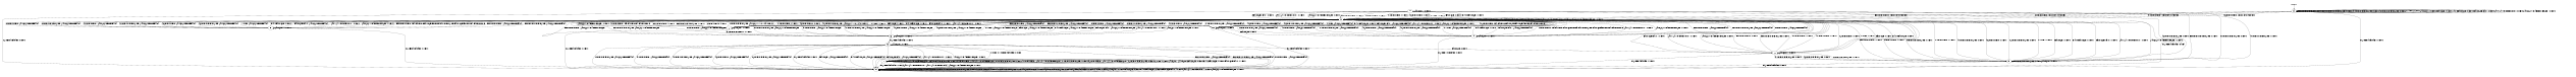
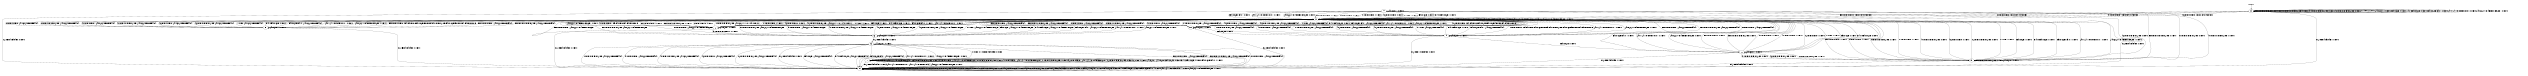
  digraph {
    fontname="DejaVu Sans"
    node [fontname="DejaVu Sans"]
    edge [fontname="DejaVu Sans"]
    n1 [label=s0]
    n2 [label=s1]
    n3 [label=s2]
    n4 [label=s3]
    n5 [label=s4]
    n6 [label=s9]
    n7 [label=s10]
    n8 [label=s5]
    n9 [label=s11]
    n10 [label=s8]
    n11 [label=s6]
    n12 [label=s12]
    n13 [label=s7]
    n14 [label=__start1 shape=none]
    n1 -> n1 [label="ECDH_CLIENT_KEY_EXCHANGE / TIMEOUT"]
    n1 -> n1 [label="DH_CLIENT_KEY_EXCHANGE / TIMEOUT"]
    n1 -> n1 [label="PSK_CLIENT_KEY_EXCHANGE / TIMEOUT"]
    n1 -> n1 [label="RSA_CLIENT_KEY_EXCHANGE / TIMEOUT"]
    n1 -> n1 [label="FINISHED / TIMEOUT"]
    n1 -> n1 [label="APPLICATION / TIMEOUT"]
    n1 -> n1 [label="CERTIFICATE / TIMEOUT"]
    n1 -> n1 [label="EMPTY_CERTIFICATE / TIMEOUT"]
    n1 -> n1 [label="CERTIFICATE_VERIFY / TIMEOUT"]
    n1 -> n1 [label="Alert(WARNING,CLOSE_NOTIFY) / TIMEOUT"]
    n1 -> n1 [label="Alert(FATAL,UNEXPECTED_MESSAGE) / TIMEOUT"]
    n1 -> n2 [label="ECDH_CLIENT_HELLO / HELLO_VERIFY_REQUEST"]
    n1 -> n2 [label="DH_CLIENT_HELLO / HELLO_VERIFY_REQUEST"]
    n1 -> n2 [label="PSK_CLIENT_HELLO / HELLO_VERIFY_REQUEST"]
    n1 -> n2 [label="RSA_CLIENT_HELLO / HELLO_VERIFY_REQUEST"]
    n1 -> n3 [label="CHANGE_CIPHER_SPEC / TIMEOUT"]
    n2 -> n2 [label="ECDH_CLIENT_KEY_EXCHANGE / TIMEOUT"]
    n2 -> n2 [label="DH_CLIENT_KEY_EXCHANGE / TIMEOUT"]
    n2 -> n2 [label="PSK_CLIENT_KEY_EXCHANGE / TIMEOUT"]
    n2 -> n2 [label="RSA_CLIENT_KEY_EXCHANGE / TIMEOUT"]
    n2 -> n2 [label="FINISHED / TIMEOUT"]
    n2 -> n2 [label="APPLICATION / TIMEOUT"]
    n2 -> n2 [label="CERTIFICATE / TIMEOUT"]
    n2 -> n2 [label="EMPTY_CERTIFICATE / TIMEOUT"]
    n2 -> n2 [label="CERTIFICATE_VERIFY / TIMEOUT"]
    n2 -> n2 [label="Alert(WARNING,CLOSE_NOTIFY) / TIMEOUT"]
    n2 -> n2 [label="Alert(FATAL,UNEXPECTED_MESSAGE) / TIMEOUT"]
-   n2 -> n3 [label="CHANGE_CIPHER_SPEC / CIPHER"]
+   n2 -> n3 [label="CHANGE_CIPHER_SPEC / TIMEOUT"]
    n2 -> n4 [label="ECDH_CLIENT_HELLO / SERVER_HELLO,CERTIFICATE,ECDHE_SERVER_KEY_EXCHANGE,CERTIFICATE_REQUEST,SERVER_HELLO_DONE"]
    n2 -> n5 [label="PSK_CLIENT_HELLO / SERVER_HELLO,SERVER_HELLO_DONE"]
    n2 -> n6 [label="DH_CLIENT_HELLO / SERVER_HELLO,CERTIFICATE,DHE_SERVER_KEY_EXCHANGE,CERTIFICATE_REQUEST,SERVER_HELLO_DONE"]
    n2 -> n7 [label="RSA_CLIENT_HELLO / SERVER_HELLO,CERTIFICATE,CERTIFICATE_REQUEST,SERVER_HELLO_DONE"]
    n3 -> n3 [label="ECDH_CLIENT_HELLO / TIMEOUT"]
    n3 -> n3 [label="ECDH_CLIENT_KEY_EXCHANGE / TIMEOUT"]
    n3 -> n3 [label="DH_CLIENT_HELLO / TIMEOUT"]
    n3 -> n3 [label="DH_CLIENT_KEY_EXCHANGE / TIMEOUT"]
    n3 -> n3 [label="PSK_CLIENT_HELLO / TIMEOUT"]
    n3 -> n3 [label="PSK_CLIENT_KEY_EXCHANGE / TIMEOUT"]
    n3 -> n3 [label="RSA_CLIENT_HELLO / TIMEOUT"]
    n3 -> n3 [label="RSA_CLIENT_KEY_EXCHANGE / TIMEOUT"]
    n3 -> n3 [label="CHANGE_CIPHER_SPEC / TIMEOUT"]
    n3 -> n3 [label="FINISHED / TIMEOUT"]
    n3 -> n3 [label="APPLICATION / TIMEOUT"]
    n3 -> n3 [label="CERTIFICATE / TIMEOUT"]
    n3 -> n3 [label="EMPTY_CERTIFICATE / TIMEOUT"]
    n3 -> n3 [label="CERTIFICATE_VERIFY / TIMEOUT"]
    n3 -> n3 [label="Alert(WARNING,CLOSE_NOTIFY) / TIMEOUT"]
    n3 -> n3 [label="Alert(FATAL,UNEXPECTED_MESSAGE) / TIMEOUT"]
    n4 -> n2 [label="ECDH_CLIENT_HELLO / Alert(FATAL,DECODE_ERROR)"]
    n4 -> n2 [label="ECDH_CLIENT_KEY_EXCHANGE / Alert(FATAL,DECODE_ERROR)"]
    n4 -> n2 [label="DH_CLIENT_HELLO / Alert(FATAL,DECODE_ERROR)"]
    n4 -> n2 [label="DH_CLIENT_KEY_EXCHANGE / Alert(FATAL,DECODE_ERROR)"]
    n4 -> n2 [label="PSK_CLIENT_HELLO / Alert(FATAL,DECODE_ERROR)"]
    n4 -> n2 [label="PSK_CLIENT_KEY_EXCHANGE / Alert(FATAL,DECODE_ERROR)"]
    n4 -> n2 [label="RSA_CLIENT_HELLO / Alert(FATAL,DECODE_ERROR)"]
    n4 -> n2 [label="RSA_CLIENT_KEY_EXCHANGE / Alert(FATAL,DECODE_ERROR)"]
    n4 -> n2 [label="FINISHED / Alert(FATAL,DECODE_ERROR)"]
    n4 -> n2 [label="EMPTY_CERTIFICATE / TIMEOUT"]
    n4 -> n2 [label="CERTIFICATE_VERIFY / Alert(FATAL,DECODE_ERROR)"]
    n4 -> n2 [label="Alert(WARNING,CLOSE_NOTIFY) / TIMEOUT"]
    n4 -> n2 [label="Alert(FATAL,UNEXPECTED_MESSAGE) / TIMEOUT"]
    n4 -> n3 [label="CHANGE_CIPHER_SPEC / TIMEOUT"]
    n4 -> n4 [label="APPLICATION / TIMEOUT"]
    n5 -> n2 [label="ECDH_CLIENT_HELLO / TIMEOUT"]
    n5 -> n2 [label="ECDH_CLIENT_KEY_EXCHANGE / TIMEOUT"]
    n5 -> n2 [label="DH_CLIENT_HELLO / TIMEOUT"]
    n5 -> n2 [label="DH_CLIENT_KEY_EXCHANGE / Alert(FATAL,UNKNOWN_PSK_IDENTITY)"]
    n5 -> n2 [label="PSK_CLIENT_HELLO / TIMEOUT"]
    n5 -> n2 [label="RSA_CLIENT_HELLO / TIMEOUT"]
    n5 -> n2 [label="RSA_CLIENT_KEY_EXCHANGE / Alert(FATAL,UNKNOWN_PSK_IDENTITY)"]
    n5 -> n2 [label="FINISHED / TIMEOUT"]
    n5 -> n2 [label="CERTIFICATE / TIMEOUT"]
    n5 -> n2 [label="EMPTY_CERTIFICATE / TIMEOUT"]
    n5 -> n2 [label="CERTIFICATE_VERIFY / TIMEOUT"]
    n5 -> n2 [label="Alert(WARNING,CLOSE_NOTIFY) / TIMEOUT"]
    n5 -> n2 [label="Alert(FATAL,UNEXPECTED_MESSAGE) / TIMEOUT"]
    n5 -> n3 [label="CHANGE_CIPHER_SPEC / TIMEOUT"]
    n5 -> n5 [label="APPLICATION / TIMEOUT"]
    n5 -> n8 [label="PSK_CLIENT_KEY_IDENTITY / TIMEOUT"]
    n6 -> n2 [label="ECDH_CLIENT_HELLO / Alert(FATAL,DECODE_ERROR)"]
    n6 -> n2 [label="ECDH_CLIENT_KEY_EXCHANGE / Alert(FATAL,DECODE_ERROR)"]
    n6 -> n2 [label="DH_CLIENT_HELLO / Alert(FATAL,DECODE_ERROR)"]
    n6 -> n2 [label="DH_CLIENT_KEY_EXCHANGE / Alert(FATAL,DECODE_ERROR)"]
    n6 -> n2 [label="PSK_CLIENT_HELLO / Alert(FATAL,DECODE_ERROR)"]
    n6 -> n2 [label="PSK_CLIENT_KEY_EXCHANGE / Alert(FATAL,DECODE_ERROR)"]
    n6 -> n2 [label="RSA_CLIENT_HELLO / Alert(FATAL,DECODE_ERROR)"]
    n6 -> n2 [label="RSA_CLIENT_KEY_EXCHANGE / Alert(FATAL,DECODE_ERROR)"]
    n6 -> n2 [label="FINISHED / Alert(FATAL,DECODE_ERROR)"]
    n6 -> n2 [label="EMPTY_CERTIFICATE / TIMEOUT"]
    n6 -> n2 [label="CERTIFICATE_VERIFY / Alert(FATAL,DECODE_ERROR)"]
    n6 -> n2 [label="Alert(WARNING,CLOSE_NOTIFY) / TIMEOUT"]
    n6 -> n2 [label="Alert(FATAL,UNEXPECTED_MESSAGE) / TIMEOUT"]
    n6 -> n3 [label="CHANGE_FINISHED_SPEC / TIMEOUT"]
    n6 -> n6 [label="APPLICATION / TIMEOUT"]
-   n11 -> n9 [label="CERTIFICATE / TIMEOUT"]
+   n6 -> n9 [label="CERTIFICATE / TIMEOUT"]
    n7 -> n2 [label="ECDH_CLIENT_HELLO / Alert(FATAL,DECODE_ERROR)"]
    n7 -> n2 [label="ECDH_CLIENT_KEY_EXCHANGE / Alert(FATAL,DECODE_ERROR)"]
    n7 -> n2 [label="DH_CLIENT_HELLO / Alert(FATAL,DECODE_ERROR)"]
    n7 -> n2 [label="DH_CLIENT_KEY_EXCHANGE / Alert(FATAL,DECODE_ERROR)"]
    n7 -> n2 [label="PSK_CLIENT_HELLO / Alert(FATAL,DECODE_ERROR)"]
    n7 -> n2 [label="PSK_CLIENT_KEY_EXCHANGE / Alert(FATAL,DECODE_ERROR)"]
    n7 -> n2 [label="RSA_CLIENT_HELLO / Alert(FATAL,DECODE_ERROR)"]
    n7 -> n2 [label="RSA_CLIENT_KEY_EXCHANGE / Alert(FATAL,DECODE_ERROR)"]
    n7 -> n2 [label="FINISHED / Alert(FATAL,DECODE_ERROR)"]
    n7 -> n2 [label="EMPTY_CERTIFICATE / TIMEOUT"]
    n7 -> n2 [label="CERTIFICATE_VERIFY / Alert(FATAL,DECODE_ERROR)"]
    n7 -> n2 [label="Alert(WARNING,CLOSE_NOTIFY) / TIMEOUT"]
    n7 -> n2 [label="Alert(FATAL,UNEXPECTED_MESSAGE) / TIMEOUT"]
    n7 -> n3 [label="CHANGE_CIPHER_SPEC / TIMEOUT"]
    n7 -> n6 [label="CERTIFICATE / TIMEOUT"]
    n7 -> n7 [label="APPLICATION / TIMEOUT"]
    n8 -> n2 [label="ECDH_CLIENT_HELLO / Alert(FATAL,UNEXPECTED_MESSAGE)"]
    n8 -> n2 [label="ECDH_CLIENT_KEY_EXCHANGE / Alert(FATAL,UNEXPECTED_MESSAGE)"]
    n8 -> n2 [label="DH_CLIENT_HELLO / Alert(FATAL,UNEXPECTED_MESSAGE)"]
    n8 -> n2 [label="DH_CLIENT_KEY_EXCHANGE / Alert(FATAL,UNEXPECTED_MESSAGE)"]
    n8 -> n2 [label="PSK_CLIENT_HELLO / Alert(FATAL,UNEXPECTED_MESSAGE)"]
    n8 -> n2 [label="PSK_CLIENT_KEY_EXCHANGE / Alert(FATAL,UNEXPECTED_MESSAGE)"]
    n8 -> n2 [label="RSA_CLIENT_HELLO / Alert(FATAL,UNEXPECTED_MESSAGE)"]
    n8 -> n2 [label="RSA_CLIENT_KEY_EXCHANGE / Alert(FATAL,UNEXPECTED_MESSAGE)"]
    n8 -> n2 [label="FINISHED / Alert(FATAL,UNEXPECTED_MESSAGE)"]
    n8 -> n2 [label="CERTIFICATE / Alert(FATAL,UNEXPECTED_MESSAGE)"]
    n8 -> n2 [label="EMPTY_CERTIFICATE / Alert(FATAL,UNEXPECTED_MESSAGE)"]
    n8 -> n2 [label="CERTIFICATE_VERIFY / Alert(FATAL,UNEXPECTED_MESSAGE)"]
    n8 -> n2 [label="Alert(WARNING,CLOSE_NOTIFY) / TIMEOUT"]
    n8 -> n2 [label="Alert(FATAL,UNEXPECTED_MESSAGE) / TIMEOUT"]
    n8 -> n8 [label="APPLICATION / TIMEOUT"]
    n8 -> n11 [label="CHANGE_CIPHER_SPEC / TIMEOUT"]
    n9 -> n2 [label="ECDH_CLIENT_HELLO / TIMEOUT"]
    n9 -> n2 [label="ECDH_CLIENT_KEY_EXCHANGE / TIMEOUT"]
    n9 -> n2 [label="DH_CLIENT_HELLO / TIMEOUT"]
    n9 -> n2 [label="PSK_CLIENT_HELLO / TIMEOUT"]
    n9 -> n2 [label="RSA_CLIENT_HELLO / TIMEOUT"]
    n9 -> n2 [label="FINISHED / TIMEOUT"]
    n9 -> n2 [label="CERTIFICATE / TIMEOUT"]
    n9 -> n2 [label="EMPTY_CERTIFICATE / TIMEOUT"]
    n9 -> n2 [label="CERTIFICATE_VERIFY / TIMEOUT"]
    n9 -> n2 [label="Alert(WARNING,CLOSE_NOTIFY) / TIMEOUT"]
    n9 -> n2 [label="Alert(FATAL,UNEXPECTED_MESSAGE) / TIMEOUT"]
    n9 -> n3 [label="CHANGE_CIPHER_SPEC / TIMEOUT"]
    n9 -> n9 [label="APPLICATION / TIMEOUT"]
    n9 -> n10 [label="DH_CLIENT_KEY_EXCHANGE / TIMEOUT"]
    n9 -> n10 [label="PSK_CLIENT_KEY_EXCHANGE / TIMEOUT"]
    n9 -> n10 [label="RSA_CLIENT_KEY_EXCHANGE / TIMEOUT"]
    n10 -> n2 [label="ECDH_CLIENT_HELLO / TIMEOUT"]
    n10 -> n2 [label="DH_CLIENT_HELLO / TIMEOUT"]
    n10 -> n2 [label="DH_CLIENT_KEY_EXCHANGE / TIMEOUT"]
    n10 -> n2 [label="PSK_CLIENT_HELLO / TIMEOUT"]
    n10 -> n2 [label="PSK_CLIENT_KEY_EXCHANGE / TIMEOUT"]
    n10 -> n2 [label="RSA_CLIENT_HELLO / TIMEOUT"]
    n10 -> n2 [label="RSA_CLIENT_KEY_EXCHANGE / TIMEOUT"]
    n10 -> n2 [label="FINISHED / TIMEOUT"]
    n10 -> n2 [label="CERTIFICATE / TIMEOUT"]
    n10 -> n2 [label="EMPTY_CERTIFICATE / TIMEOUT"]
    n10 -> n2 [label="CERTIFICATE_VERIFY / TIMEOUT"]
    n10 -> n2 [label="Alert(WARNING,CLOSE_NOTIFY) / TIMEOUT"]
    n10 -> n2 [label="Alert(FATAL,UNEXPECTED_MESSAGE) / TIMEOUT"]
    n10 -> n3 [label="CHANGE_CIPHER_SPEC / TIMEOUT"]
    n10 -> n10 [label="ECDH_CLIENT_KEY_EXCHANGE / TIMEOUT"]
    n10 -> n10 [label="APPLICATION / TIMEOUT"]
    n11 -> n3 [label="ECDH_CLIENT_HELLO / Alert(FATAL,DECODE_ERROR)"]
    n11 -> n3 [label="ECDH_CLIENT_KEY_EXCHANGE / Alert(FATAL,DECODE_ERROR)"]
    n11 -> n3 [label="DH_CLIENT_HELLO / Alert(FATAL,DECODE_ERROR)"]
    n11 -> n3 [label="DH_CLIENT_KEY_EXCHANGE / Alert(FATAL,DECODE_ERROR)"]
    n11 -> n3 [label="PSK_CLIENT_HELLO / Alert(FATAL,DECODE_ERROR)"]
    n11 -> n3 [label="PSK_CLIENT_KEY_EXCHANGE / Alert(FATAL,DECODE_ERROR)"]
    n11 -> n3 [label="RSA_CLIENT_HELLO / Alert(FATAL,DECODE_ERROR)"]
    n11 -> n3 [label="RSA_CLIENT_KEY_EXCHANGE / Alert(FATAL,DECODE_ERROR)"]
    n11 -> n3 [label="CHANGE_CIPHER_SPEC / TIMEOUT"]
    n11 -> n3 [label="CERTIFICATE / Alert(FATAL,DECODE_ERROR)"]
    n11 -> n3 [label="EMPTY_CERTIFICATE / Alert(FATAL,DECODE_ERROR)"]
    n11 -> n3 [label="CERTIFICATE_VERIFY / Alert(FATAL,DECODE_ERROR)"]
    n11 -> n3 [label="Alert(WARNING,CLOSE_NOTIFY) / TIMEOUT"]
    n11 -> n3 [label="Alert(FATAL,UNEXPECTED_MESSAGE) / TIMEOUT"]
    n11 -> n11 [label="APPLICATION / TIMEOUT"]
    n11 -> n13 [label="FINISHED / FINISHED_CIPHER_SPEC,FINISHED"]
    n12 -> n2 [label="ECDH_CLIENT_HELLO / TIMEOUT"]
    n12 -> n2 [label="DH_CLIENT_HELLO / TIMEOUT"]
    n12 -> n2 [label="PSK_CLIENT_HELLO / TIMEOUT"]
    n12 -> n2 [label="RSA_CLIENT_HELLO / TIMEOUT"]
    n12 -> n2 [label="FINISHED / TIMEOUT"]
    n12 -> n2 [label="CERTIFICATE / TIMEOUT"]
    n12 -> n2 [label="EMPTY_CERTIFICATE / TIMEOUT"]
    n12 -> n2 [label="CERTIFICATE_VERIFY / TIMEOUT"]
    n12 -> n2 [label="Alert(WARNING,CLOSE_NOTIFY) / TIMEOUT"]
    n12 -> n2 [label="Alert(FATAL,UNEXPECTED_MESSAGE) / TIMEOUT"]
    n12 -> n3 [label="CHANGE_CIPHER_SPEC / TIMEOUT"]
    n12 -> n10 [label="ECDH_CLIENT_KEY_EXCHANGE / TIMEOUT"]
    n12 -> n10 [label="DH_CLIENT_KEY_EXCHANGE / TIMEOUT"]
    n12 -> n10 [label="PSK_CLIENT_KEY_EXCHANGE / TIMEOUT"]
    n12 -> n10 [label="RSA_CLIENT_KEY_EXCHANGE / TIMEOUT"]
    n12 -> n12 [label="APPLICATION / TIMEOUT"]
    n13 -> n3 [label="CHANGE_CIPHER_SPEC / TIMEOUT"]
    n13 -> n3 [label="Alert(WARNING,CLOSE_NOTIFY) / Alert(WARNING,CLOSE_NOTIFY)"]
    n13 -> n3 [label="Alert(FATAL,UNEXPECTED_MESSAGE) / TIMEOUT"]
    n13 -> n13 [label="ECDH_CLIENT_HELLO / Alert(WARNING,NO_RENEGOTIATION)"]
    n13 -> n13 [label="ECDH_CLIENT_KEY_EXCHANGE / TIMEOUT"]
    n13 -> n13 [label="DH_CLIENT_HELLO / Alert(WARNING,NO_RENEGOTIATION)"]
    n13 -> n13 [label="DH_CLIENT_KEY_EXCHANGE / TIMEOUT"]
    n13 -> n13 [label="PSK_CLIENT_HELLO / Alert(WARNING,NO_RENEGOTIATION)"]
    n13 -> n13 [label="PSK_CLIENT_KEY_EXCHANGE / TIMEOUT"]
    n13 -> n13 [label="RSA_CLIENT_HELLO / Alert(WARNING,NO_RENEGOTIATION)"]
    n13 -> n13 [label="RSA_CLIENT_KEY_EXCHANGE / TIMEOUT"]
    n13 -> n13 [label="FINISHED / TIMEOUT"]
    n13 -> n13 [label="APPLICATION / APPLICATION"]
    n13 -> n13 [label="CERTIFICATE / TIMEOUT"]
    n13 -> n13 [label="EMPTY_CERTIFICATE / TIMEOUT"]
    n13 -> n13 [label="CERTIFICATE_VERIFY / TIMEOUT"]
    n14 -> n1
  }
